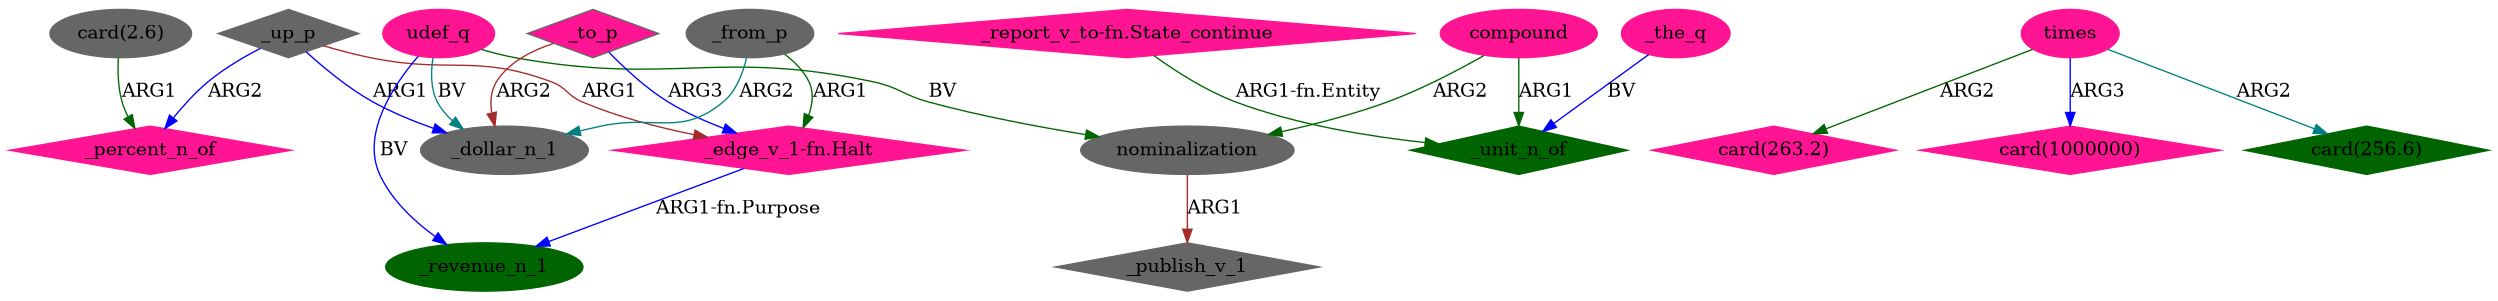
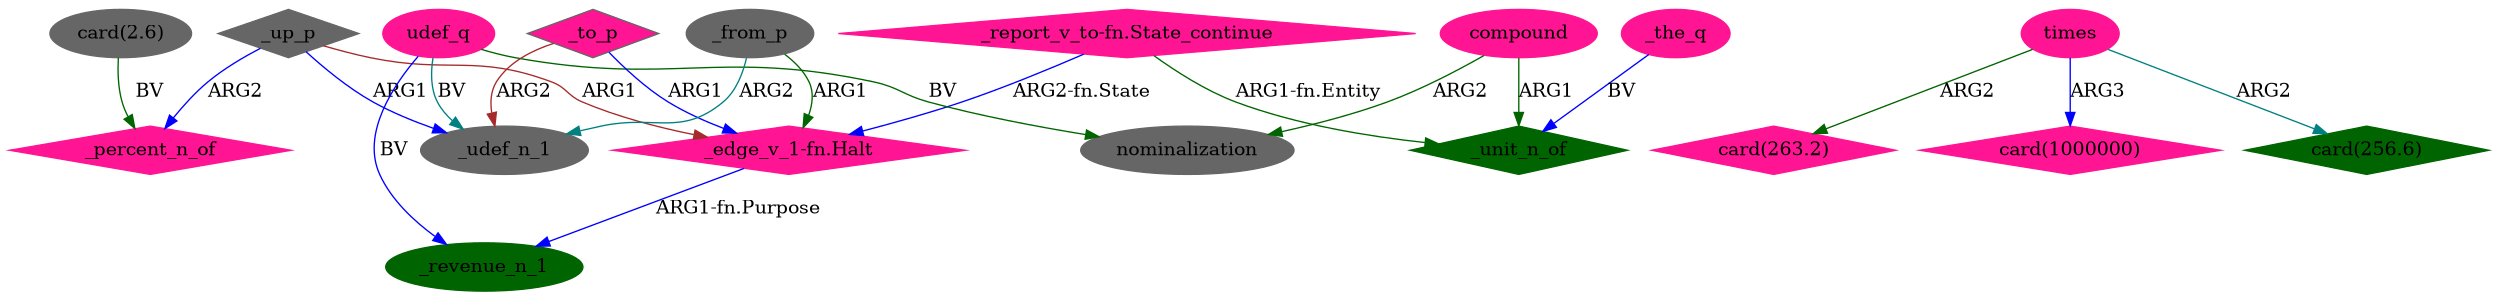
  digraph {
    node [color=deeppink shape=diamond style=filled]
    edge [color=blue]
    _up_p [color=gray40]
    _percent_n_of
    "_edge_v_1-fn.Halt"
-   _dollar_n_1 [color=gray40 shape=ellipse]
+   _dollar_n_1 [color=gray40 shape=ellipse label=_udef_n_1]
    _revenue_n_1 [color=darkgreen shape=ellipse]
    "_report_v_to-fn.State_continue"
    _unit_n_of [color=darkgreen]
    times [shape=ellipse]
    "card(263.2)"
    "card(1000000)"
    "card(256.6)" [color=darkgreen]
    udef_q [shape=ellipse]
    nominalization [color=gray40 shape=ellipse]
-   _publish_v_1 [color=gray40]
    _to_p [color=gray40 fillcolor=deeppink]
    compound [shape=ellipse]
    "card(2.6)" [color=gray40 shape=ellipse]
    _the_q [shape=ellipse]
    _from_p [color=gray40 shape=ellipse]
    _up_p -> _percent_n_of [label=ARG2]
    _up_p -> "_edge_v_1-fn.Halt" [color=brown label=ARG1]
    _up_p -> _dollar_n_1 [label=ARG1]
    "_edge_v_1-fn.Halt" -> _revenue_n_1 [label="ARG1-fn.Purpose"]
+   "_report_v_to-fn.State_continue" -> "_edge_v_1-fn.Halt" [label="ARG2-fn.State"]
    "_report_v_to-fn.State_continue" -> _unit_n_of [color=darkgreen label="ARG1-fn.Entity"]
    times -> "card(263.2)" [color=darkgreen label=ARG2]
    times -> "card(1000000)" [label=ARG3]
    times -> "card(256.6)" [color=teal label=ARG2]
    udef_q -> _dollar_n_1 [color=teal label=BV]
    udef_q -> _revenue_n_1 [label=BV]
    udef_q -> nominalization [color=darkgreen label=BV]
-   nominalization -> _publish_v_1 [color=brown label=ARG1]
-   _to_p -> "_edge_v_1-fn.Halt" [label=ARG3]
+   _to_p -> "_edge_v_1-fn.Halt" [label=ARG1]
    _to_p -> _dollar_n_1 [color=brown label=ARG2]
    compound -> _unit_n_of [color=darkgreen label=ARG1]
    compound -> nominalization [color=darkgreen label=ARG2]
-   "card(2.6)" -> _percent_n_of [color=darkgreen label=ARG1]
+   "card(2.6)" -> _percent_n_of [color=darkgreen label=BV]
    _the_q -> _unit_n_of [label=BV]
    _from_p -> "_edge_v_1-fn.Halt" [color=darkgreen label=ARG1]
    _from_p -> _dollar_n_1 [color=teal label=ARG2]
  }
